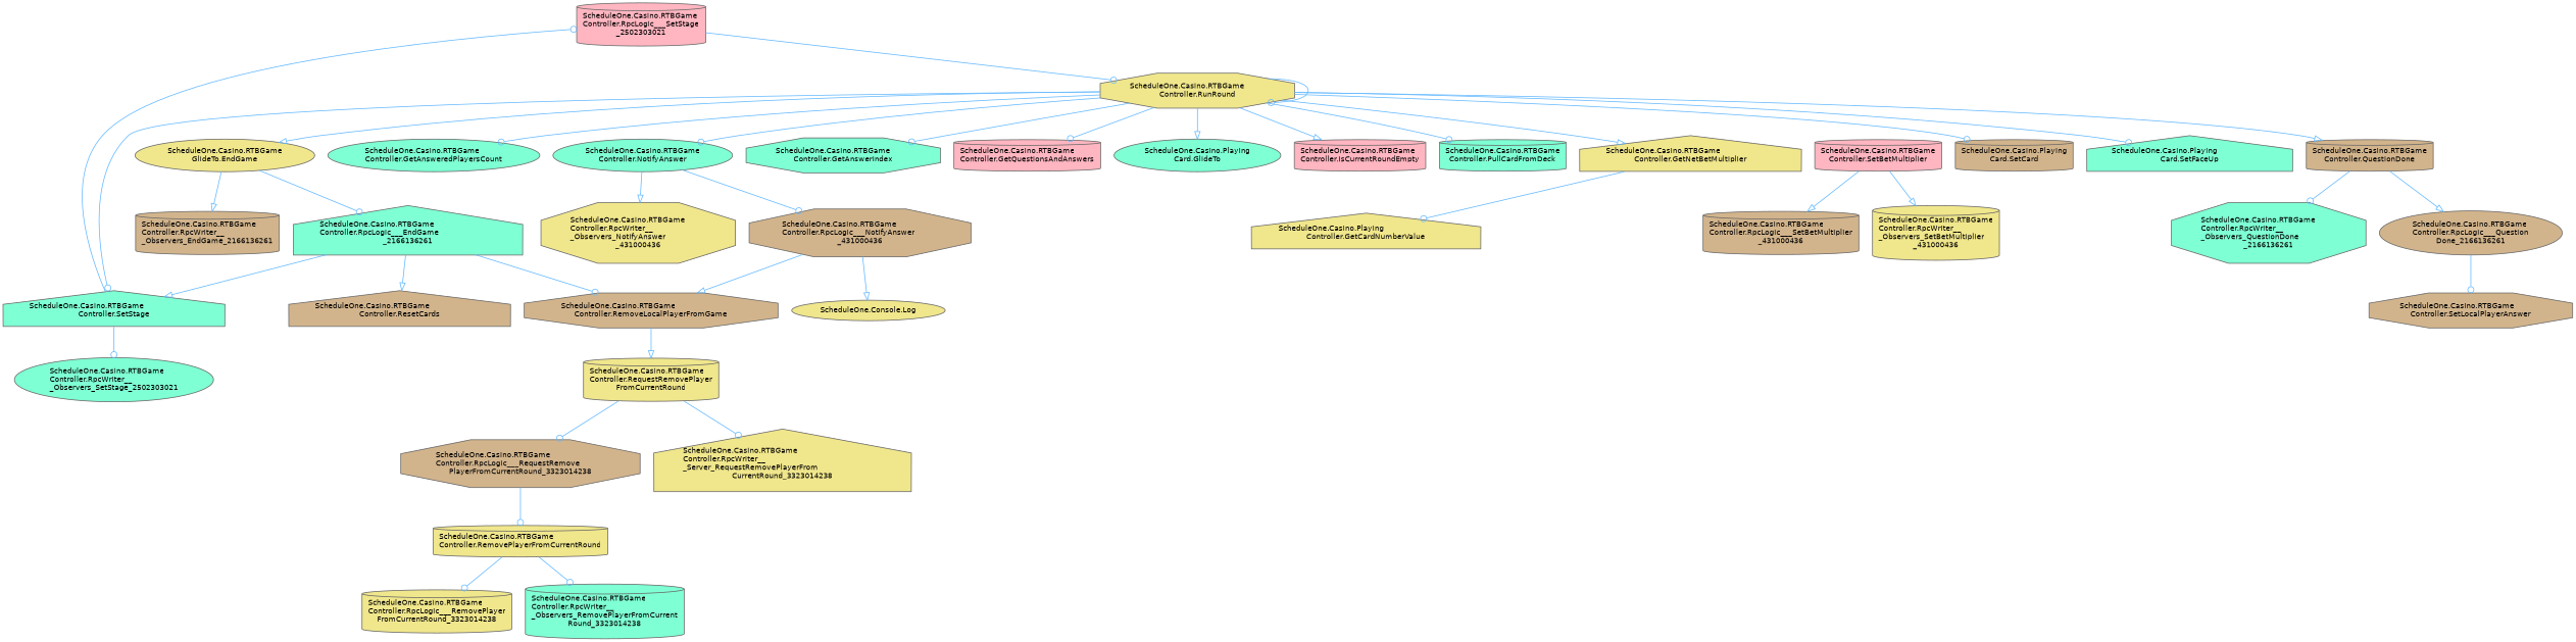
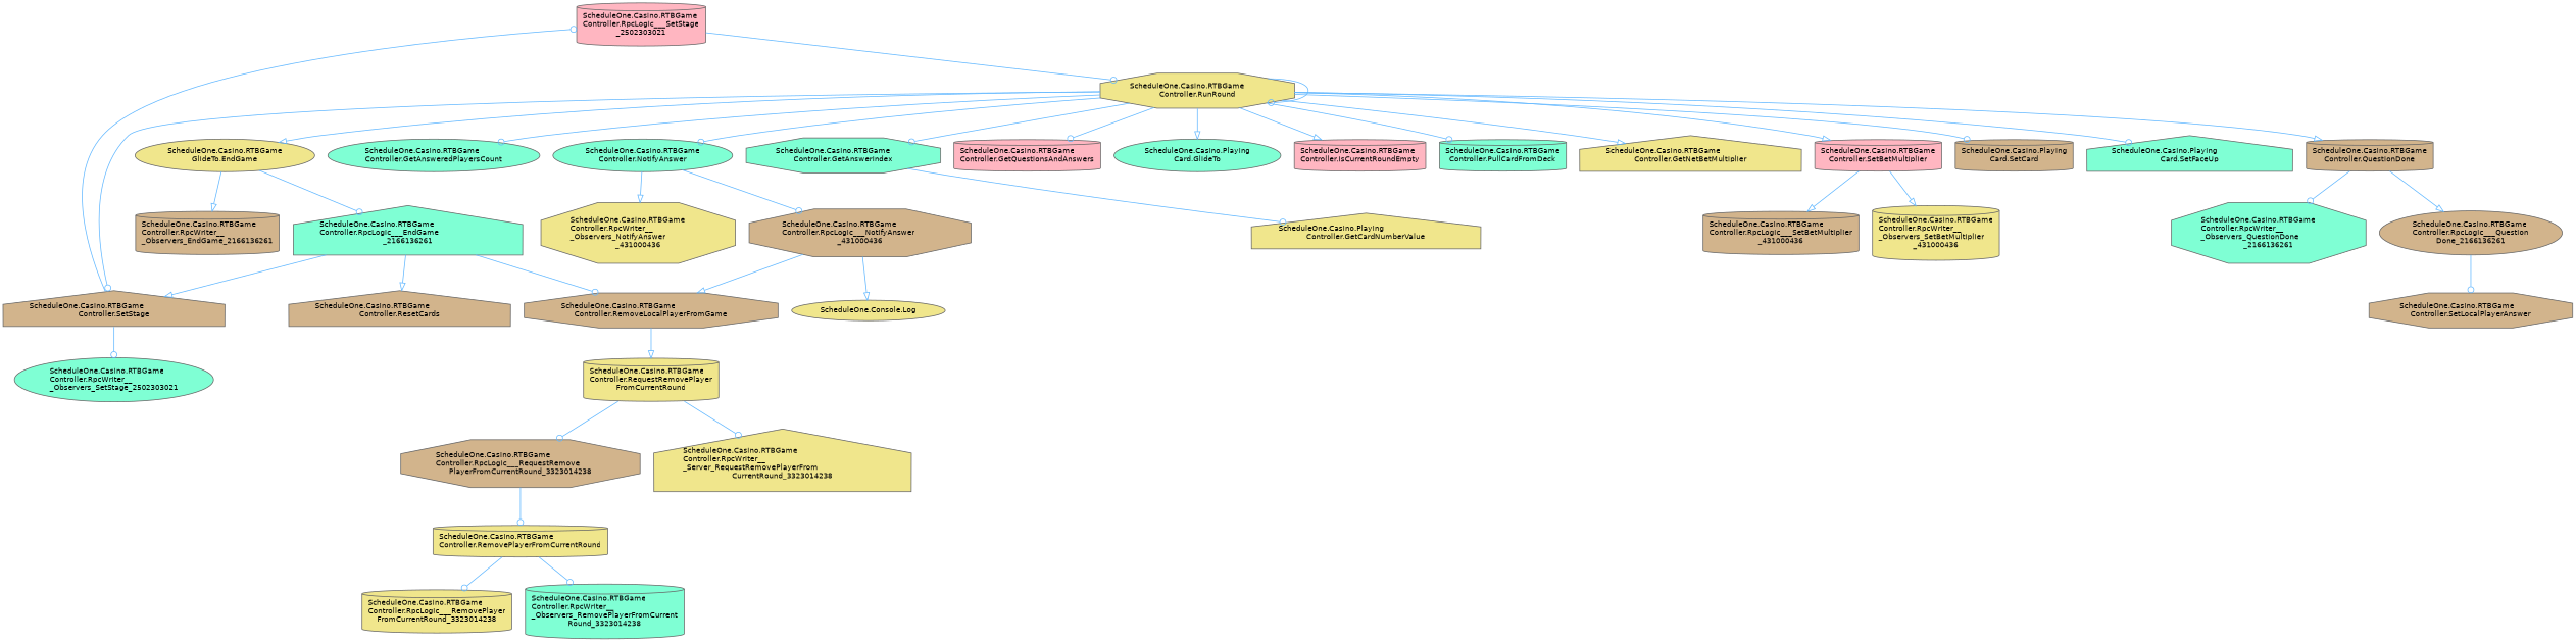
  digraph {
    rankdir=TB
    node [color=grey40 fillcolor=khaki fontname=Helvetica fontsize=10 shape=cylinder style=filled]
    edge [arrowhead=odot color=steelblue1 fontname=Helvetica fontsize=10 labelfontname=Helvetica labelfontsize=10 style=solid]
    n1 [color=gray40 fillcolor=lightpink fontcolor=black height=0.2 label="ScheduleOne.Casino.RTBGame\lController.RpcLogic___SetStage\l_2502303021" width=0.4]
    n2 [height=0.2 label="ScheduleOne.Casino.RTBGame\lController.RunRound" shape=octagon width=0.4]
    n3 [height=0.2 label="ScheduleOne.Casino.RTBGame\lGlideTo.EndGame" shape=ellipse width=0.4]
-   n4 [fillcolor=aquamarine height=0.2 label="ScheduleOne.Casino.RTBGame\lController.SetStage" shape=house width=0.4]
+   n4 [fillcolor=tan height=0.2 label="ScheduleOne.Casino.RTBGame\lController.SetStage" shape=house width=0.4]
    n5 [fillcolor=aquamarine height=0.2 label="ScheduleOne.Casino.RTBGame\lController.GetAnsweredPlayersCount" shape=ellipse width=0.4]
    n6 [fillcolor=aquamarine height=0.2 label="ScheduleOne.Casino.RTBGame\lController.GetAnswerIndex" shape=octagon width=0.4]
    n7 [height=0.2 label="ScheduleOne.Casino.RTBGame\lController.GetNetBetMultiplier" shape=house width=0.4]
    n8 [fillcolor=lightpink height=0.2 label="ScheduleOne.Casino.RTBGame\lController.GetQuestionsAndAnswers" width=0.4]
    n9 [fillcolor=aquamarine height=0.2 label="ScheduleOne.Casino.Playing\lCard.GlideTo" shape=ellipse width=0.4]
    n10 [fillcolor=lightpink height=0.2 label="ScheduleOne.Casino.RTBGame\lController.IsCurrentRoundEmpty" width=0.4]
    n11 [fillcolor=aquamarine height=0.2 label="ScheduleOne.Casino.RTBGame\lController.NotifyAnswer" shape=ellipse width=0.4]
    n12 [fillcolor=aquamarine height=0.2 label="ScheduleOne.Casino.RTBGame\lController.PullCardFromDeck" width=0.4]
    n13 [fillcolor=tan height=0.2 label="ScheduleOne.Casino.RTBGame\lController.QuestionDone" width=0.4]
    n14 [fillcolor=lightpink height=0.2 label="ScheduleOne.Casino.RTBGame\lController.SetBetMultiplier" width=0.4]
    n15 [fillcolor=tan height=0.2 label="ScheduleOne.Casino.Playing\lCard.SetCard" width=0.4]
    n16 [fillcolor=aquamarine height=0.2 label="ScheduleOne.Casino.Playing\lCard.SetFaceUp" shape=house width=0.4]
    n17 [fillcolor=aquamarine height=0.2 label="ScheduleOne.Casino.RTBGame\lController.RpcLogic___EndGame\l_2166136261" shape=house width=0.4]
    n18 [fillcolor=tan height=0.2 label="ScheduleOne.Casino.RTBGame\lController.RpcWriter__\l_Observers_EndGame_2166136261" width=0.4]
    n19 [fillcolor=aquamarine height=0.2 label="ScheduleOne.Casino.RTBGame\lController.RpcWriter__\l_Observers_SetStage_2502303021" shape=ellipse width=0.4]
    n20 [height=0.2 label="ScheduleOne.Casino.Playing\lController.GetCardNumberValue" shape=house width=0.4]
    n21 [fillcolor=tan height=0.2 label="ScheduleOne.Casino.RTBGame\lController.RpcLogic___NotifyAnswer\l_431000436" shape=octagon width=0.4]
    n22 [height=0.2 label="ScheduleOne.Casino.RTBGame\lController.RpcWriter__\l_Observers_NotifyAnswer\l_431000436" shape=octagon width=0.4]
    n23 [fillcolor=tan height=0.2 label="ScheduleOne.Casino.RTBGame\lController.RpcLogic___Question\lDone_2166136261" shape=ellipse width=0.4]
    n24 [fillcolor=aquamarine height=0.2 label="ScheduleOne.Casino.RTBGame\lController.RpcWriter__\l_Observers_QuestionDone\l_2166136261" shape=octagon width=0.4]
    n25 [fillcolor=tan height=0.2 label="ScheduleOne.Casino.RTBGame\lController.RpcLogic___SetBetMultiplier\l_431000436" width=0.4]
    n26 [height=0.2 label="ScheduleOne.Casino.RTBGame\lController.RpcWriter__\l_Observers_SetBetMultiplier\l_431000436" width=0.4]
    n27 [fillcolor=tan height=0.2 label="ScheduleOne.Casino.RTBGame\lController.RemoveLocalPlayerFromGame" shape=octagon width=0.4]
    n28 [fillcolor=tan height=0.2 label="ScheduleOne.Casino.RTBGame\lController.ResetCards" shape=house width=0.4]
    n29 [height=0.2 label="ScheduleOne.Casino.RTBGame\lController.RequestRemovePlayer\lFromCurrentRound" width=0.4]
    n30 [fillcolor=tan height=0.2 label="ScheduleOne.Casino.RTBGame\lController.RpcLogic___RequestRemove\lPlayerFromCurrentRound_3323014238" shape=octagon width=0.4]
    n31 [height=0.2 label="ScheduleOne.Casino.RTBGame\lController.RpcWriter__\l_Server_RequestRemovePlayerFrom\lCurrentRound_3323014238" shape=house width=0.4]
    n32 [height=0.2 label="ScheduleOne.Casino.RTBGame\lController.RemovePlayerFromCurrentRound" width=0.4]
    n33 [height=0.2 label="ScheduleOne.Casino.RTBGame\lController.RpcLogic___RemovePlayer\lFromCurrentRound_3323014238" width=0.4]
    n34 [fillcolor=aquamarine height=0.2 label="ScheduleOne.Casino.RTBGame\lController.RpcWriter__\l_Observers_RemovePlayerFromCurrent\lRound_3323014238" width=0.4]
    n35 [height=0.2 label="ScheduleOne.Console.Log" shape=ellipse width=0.4]
    n36 [fillcolor=tan height=0.2 label="ScheduleOne.Casino.RTBGame\lController.SetLocalPlayerAnswer" shape=octagon width=0.4]
    n1 -> n2
    n2 -> n2
    n2 -> n3 [arrowhead=onormal]
    n2 -> n4
    n2 -> n5
    n2 -> n6
    n2 -> n7 [arrowhead=onormal]
    n2 -> n8
    n2 -> n9 [arrowhead=onormal]
    n2 -> n10 [arrowhead=onormal]
    n2 -> n11
    n2 -> n12
    n2 -> n13 [arrowhead=onormal]
+   n2 -> n14 [arrowhead=onormal]
    n2 -> n15
    n2 -> n16
    n3 -> n17
    n3 -> n18 [arrowhead=onormal]
    n4 -> n1
    n4 -> n19
-   n7 -> n20
+   n6 -> n20
    n11 -> n21
    n11 -> n22 [arrowhead=onormal]
    n13 -> n23 [arrowhead=onormal]
    n13 -> n24
    n14 -> n25 [arrowhead=onormal]
    n14 -> n26 [arrowhead=onormal]
    n17 -> n4 [arrowhead=onormal]
    n17 -> n27
    n17 -> n28 [arrowhead=onormal]
    n21 -> n27 [arrowhead=onormal]
    n21 -> n35 [arrowhead=onormal]
    n23 -> n36
    n27 -> n29 [arrowhead=onormal]
    n29 -> n30
    n29 -> n31
    n30 -> n32
    n32 -> n33
    n32 -> n34
  }
